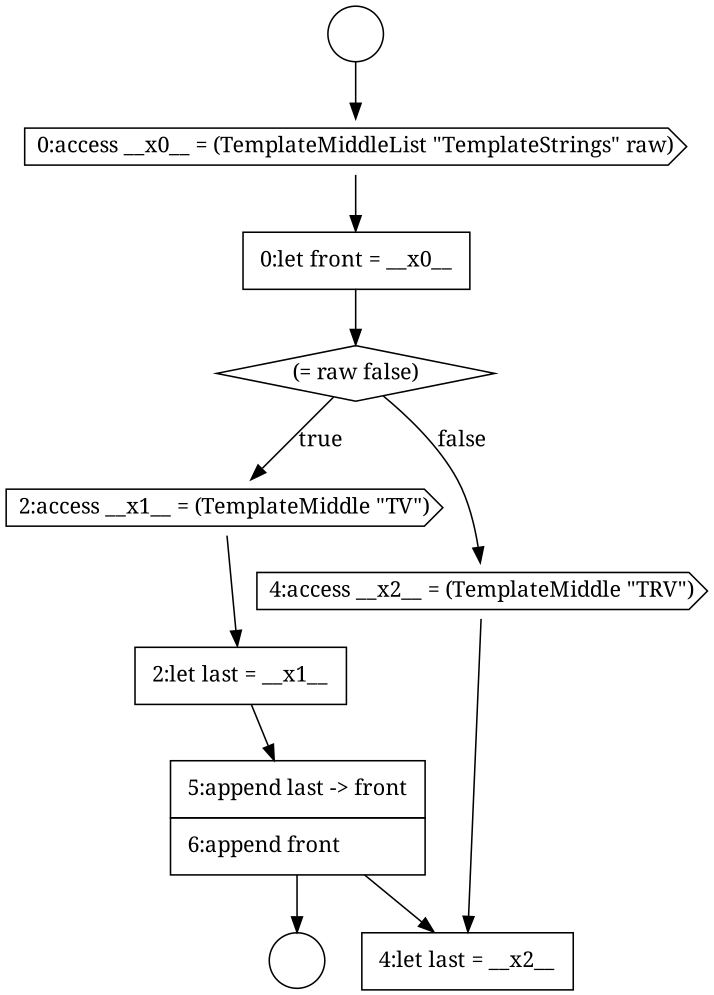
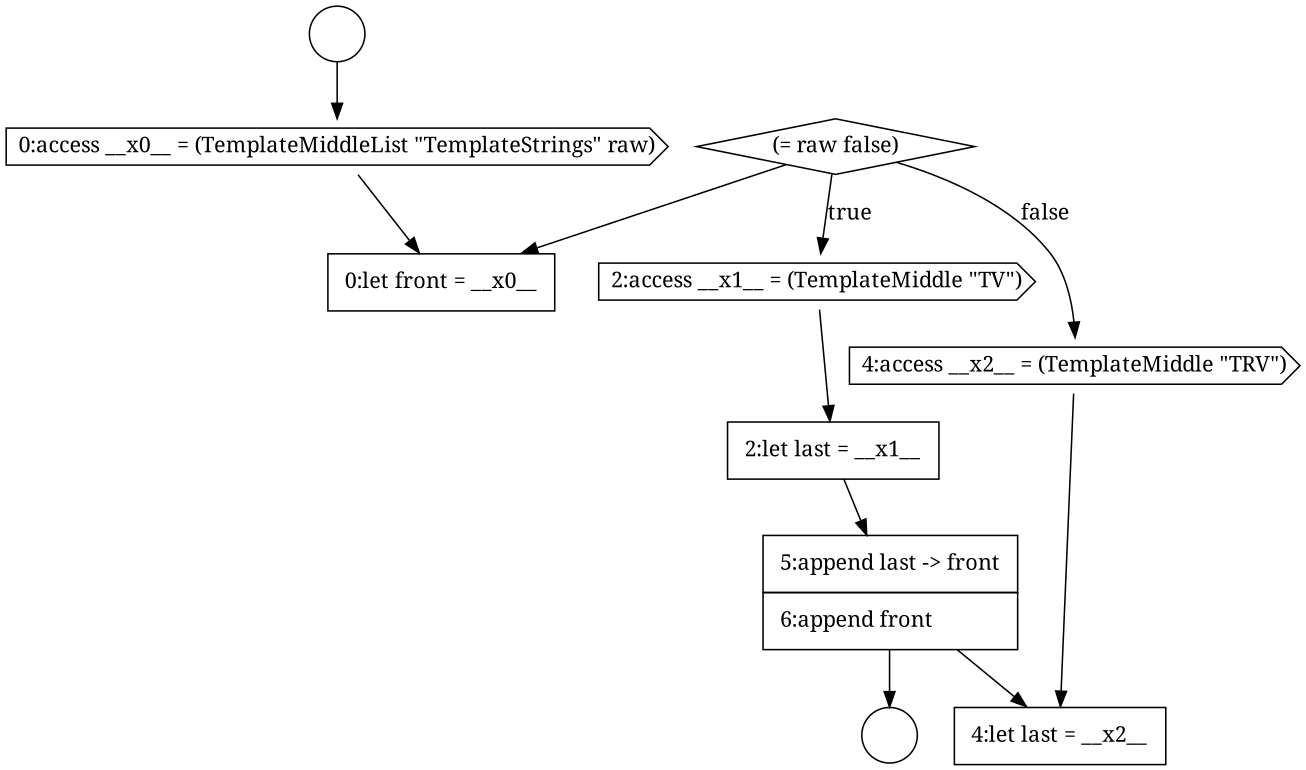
  digraph {
    fontname="Noto Serif"
    node [color=black fillcolor=white fontname="Noto Serif" shape=none style=filled]
    edge [color=black fontname="Noto Serif"]
    n1 [label=<<font color="black">2:access __x1__ = (TemplateMiddle &quot;TV&quot;)</font>> shape=cds]
    n2 [label=<<font color="black">     <table border="0" cellborder="1" cellspacing="0" cellpadding="10">       <tr><td align="left">2:let last = __x1__</td></tr>     </table>   </font>> margin=0]
    n3 [label=<<font color="black">     <table border="0" cellborder="1" cellspacing="0" cellpadding="10">       <tr><td align="left">5:append last -&gt; front</td></tr>       <tr><td align="left">6:append front</td></tr>     </table>   </font>> margin=0]
    n4 [label=<<font color="black">4:access __x2__ = (TemplateMiddle &quot;TRV&quot;)</font>> shape=cds]
    n5 [label=<<font color="black">     <table border="0" cellborder="1" cellspacing="0" cellpadding="10">       <tr><td align="left">4:let last = __x2__</td></tr>     </table>   </font>> margin=0]
    n6 [label=<<font color="black">(= raw false)</font>> shape=diamond]
    n7 [label=<<font color="black">     <table border="0" cellborder="1" cellspacing="0" cellpadding="10">       <tr><td align="left">0:let front = __x0__</td></tr>     </table>   </font>> margin=0]
    n8 [label=<<font color="black">0:access __x0__ = (TemplateMiddleList &quot;TemplateStrings&quot; raw)</font>> shape=cds]
    n9 [label=" " shape=circle]
    n10 [label=" " shape=circle]
    n1 -> n2
    n2 -> n3
    n3 -> n5
    n3 -> n9
    n4 -> n5
    n6 -> n1 [label=<<font color="black">true</font>>]
    n6 -> n4 [label=<<font color="black">false</font>>]
-   n7 -> n6
+   n6 -> n7
    n8 -> n7
    n10 -> n8
  }
